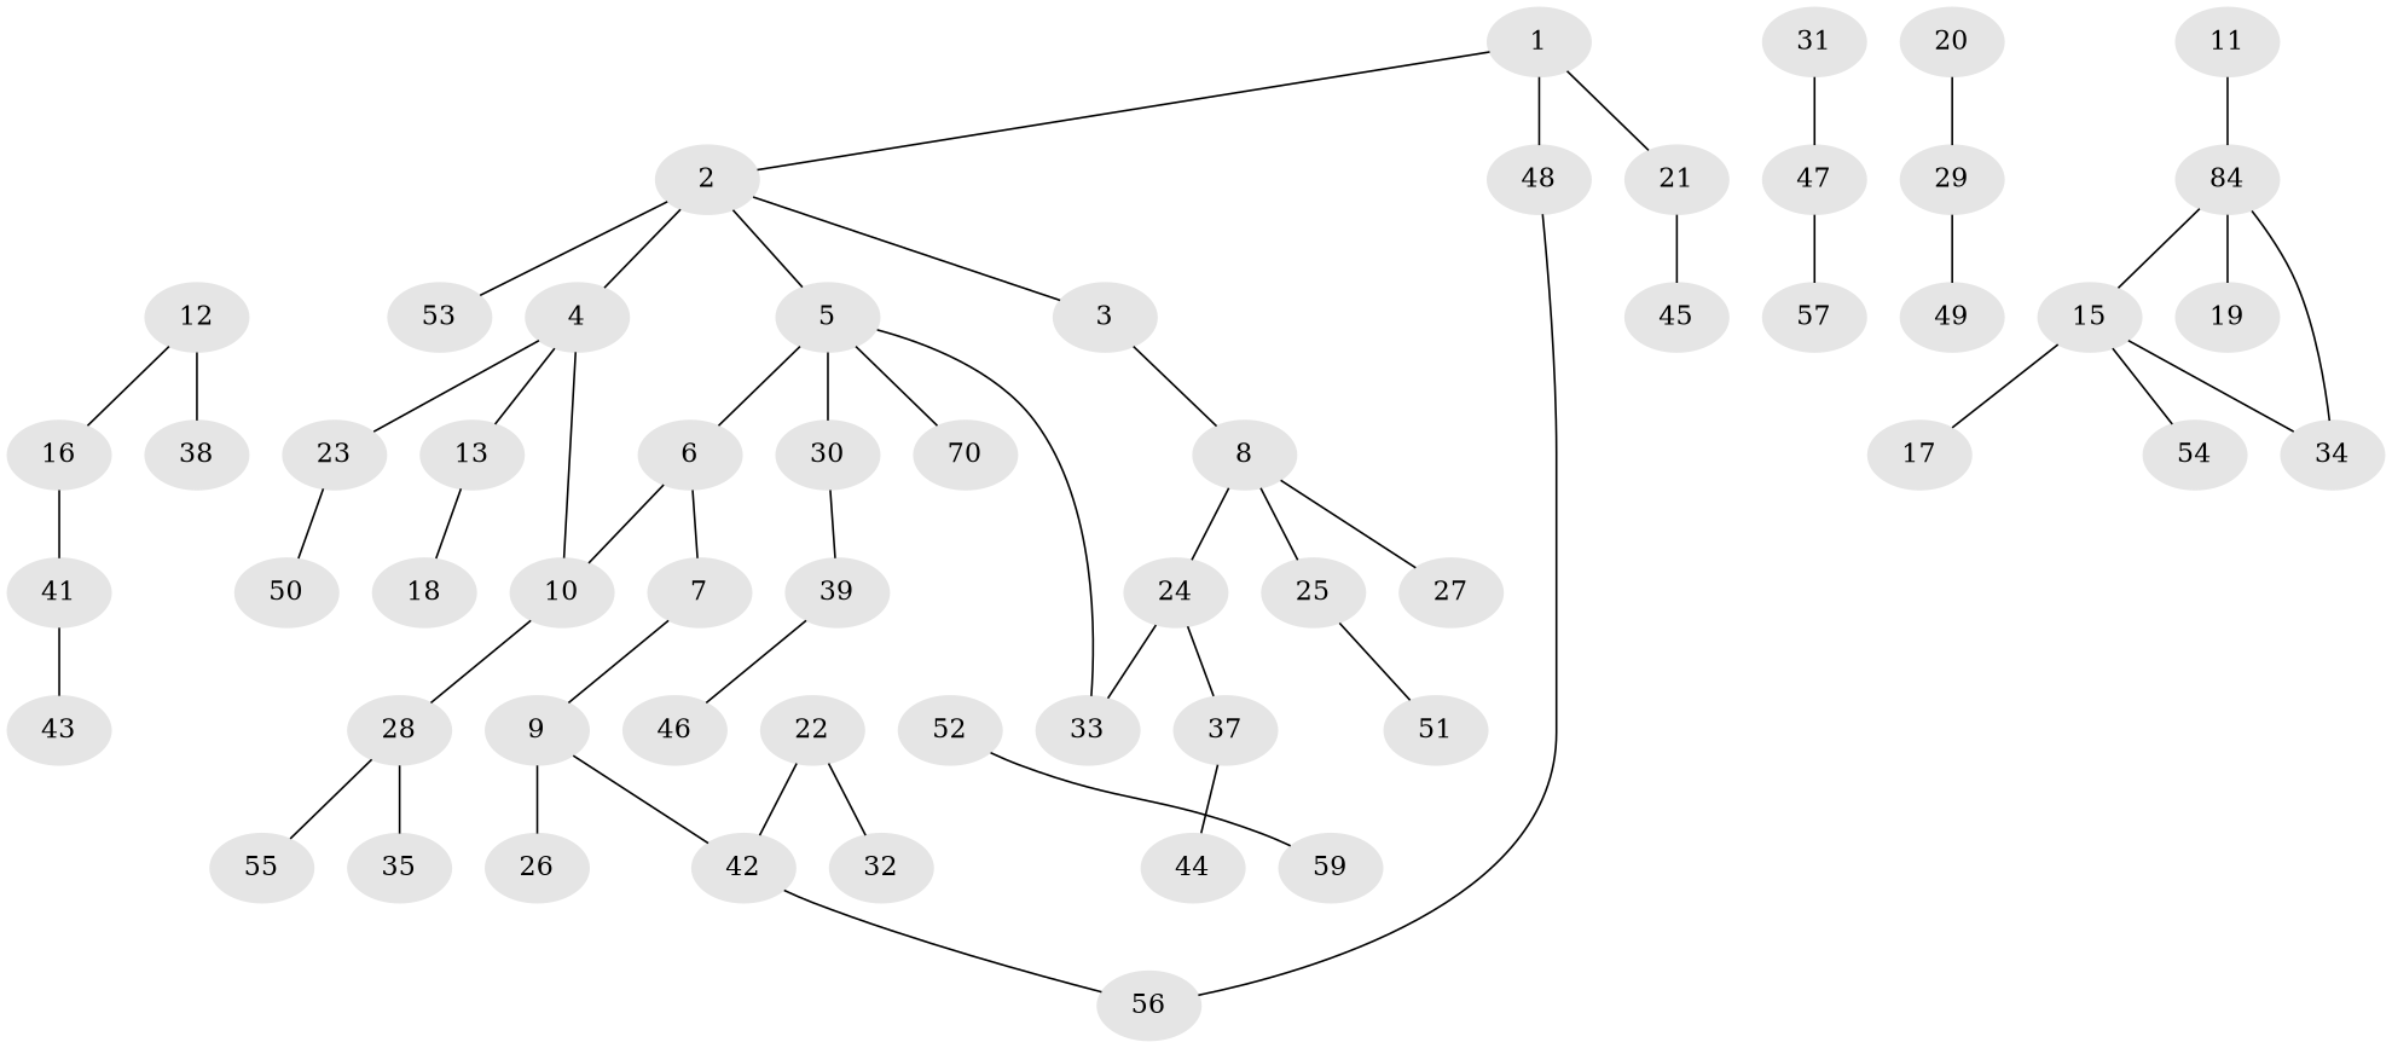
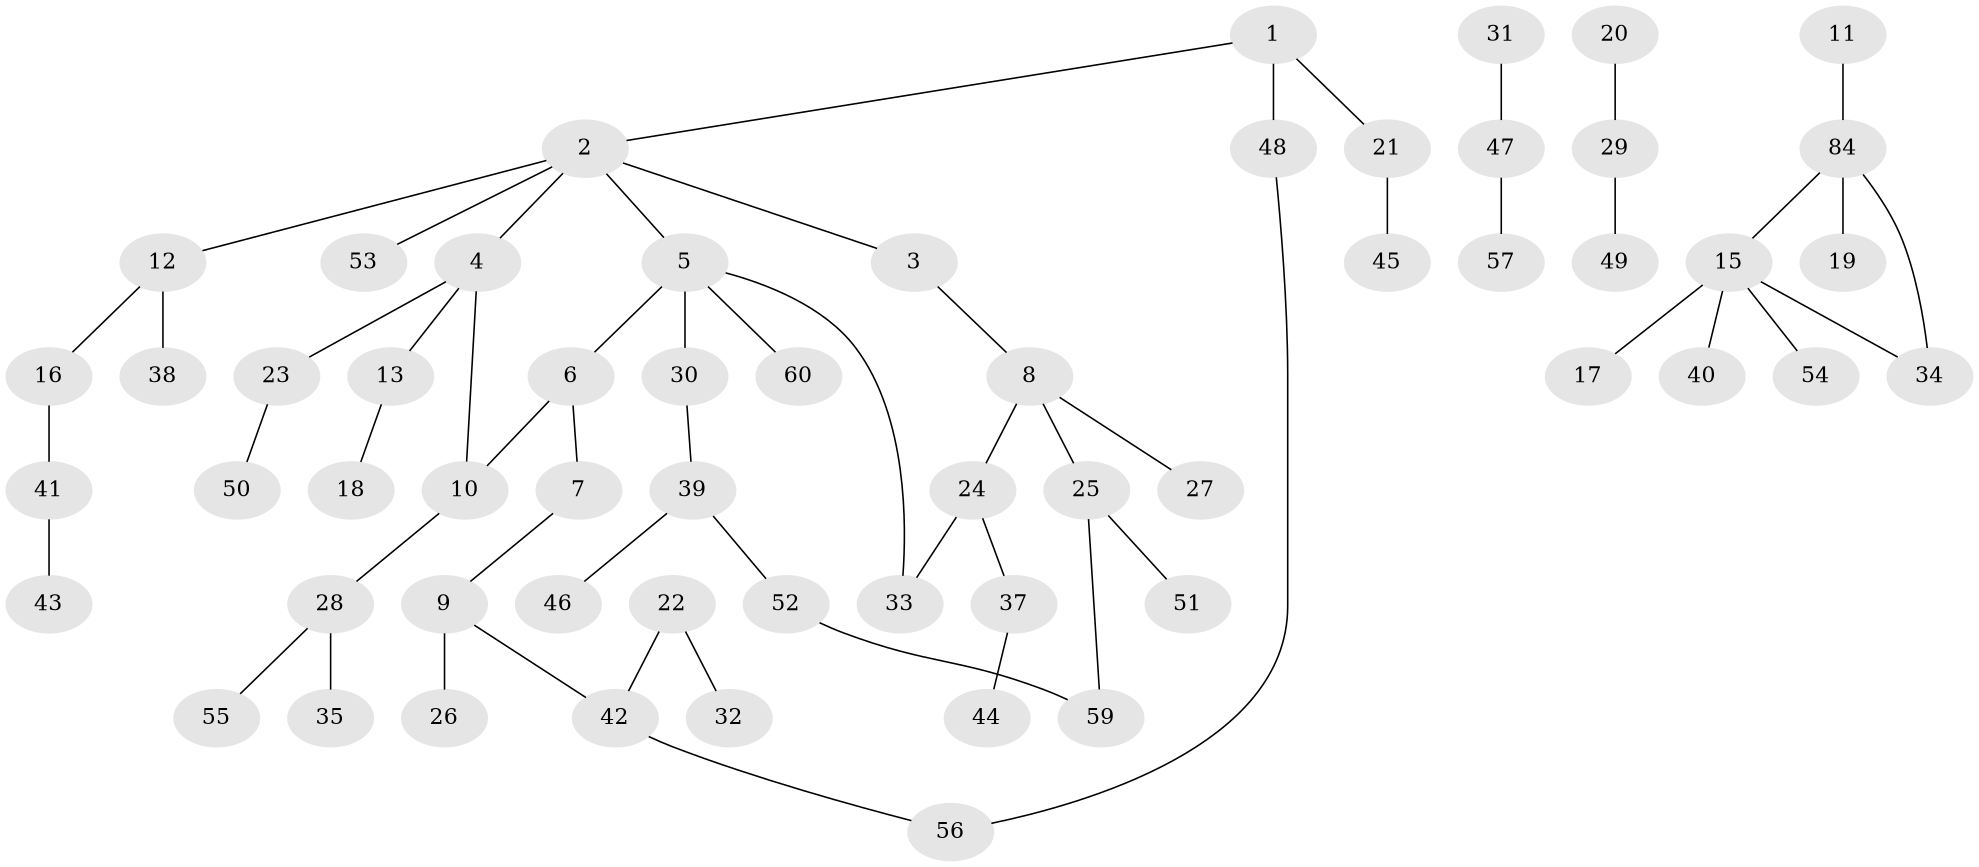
  graph {
    node [color=gray90 style=filled]
    1
    2
    21
    48
    3
    4
    5
    12
    53
    45
    56
    8
    10
    13
    23
    6
    30
    33
-   60 [label=70]
+   60
    16
    38
    24
    25
    27
    28
    18
    50
    7
    39
    9
    26
    42
    31
    47
    46
    52
    37
    51
    59
    20
    29
    n42 [label=84]
    11
    35
    55
    15
    19
    34
    22
    32
    41
    17
+   40
    54
    43
    49
    44
    57
    1 -- 2
    1 -- 21
    1 -- 48
    2 -- 3
    2 -- 4
    2 -- 5
+   2 -- 12
    2 -- 53
    21 -- 45
    48 -- 56
    3 -- 8
    4 -- 10
    4 -- 13
    4 -- 23
    5 -- 6
    5 -- 30
    5 -- 33
    5 -- 60
    12 -- 16
    12 -- 38
    8 -- 24
    8 -- 25
    8 -- 27
    10 -- 28
    13 -- 18
    23 -- 50
    6 -- 10
    6 -- 7
    30 -- 39
    16 -- 41
    24 -- 33
    24 -- 37
    25 -- 51
+   25 -- 59
    28 -- 35
    28 -- 55
    7 -- 9
    39 -- 46
+   39 -- 52
    9 -- 26
    9 -- 42
    42 -- 56
    31 -- 47
    47 -- 57
    52 -- 59
    37 -- 44
    20 -- 29
    29 -- 49
    n42 -- 15
    n42 -- 19
    n42 -- 34
    11 -- n42
    15 -- 34
    15 -- 17
+   15 -- 40
    15 -- 54
    22 -- 42
    22 -- 32
    41 -- 43
  }
